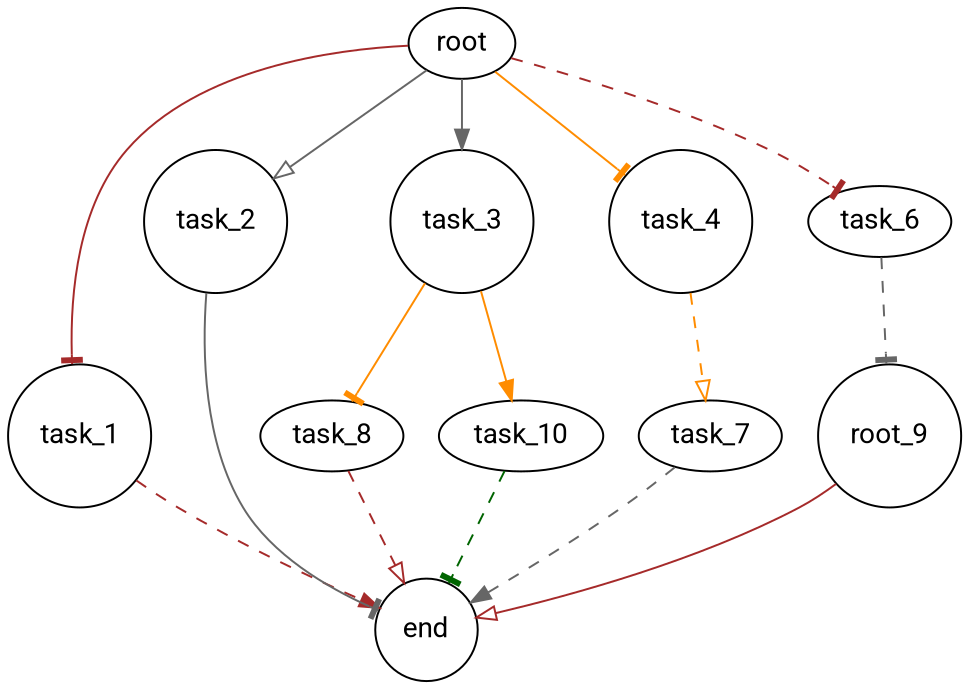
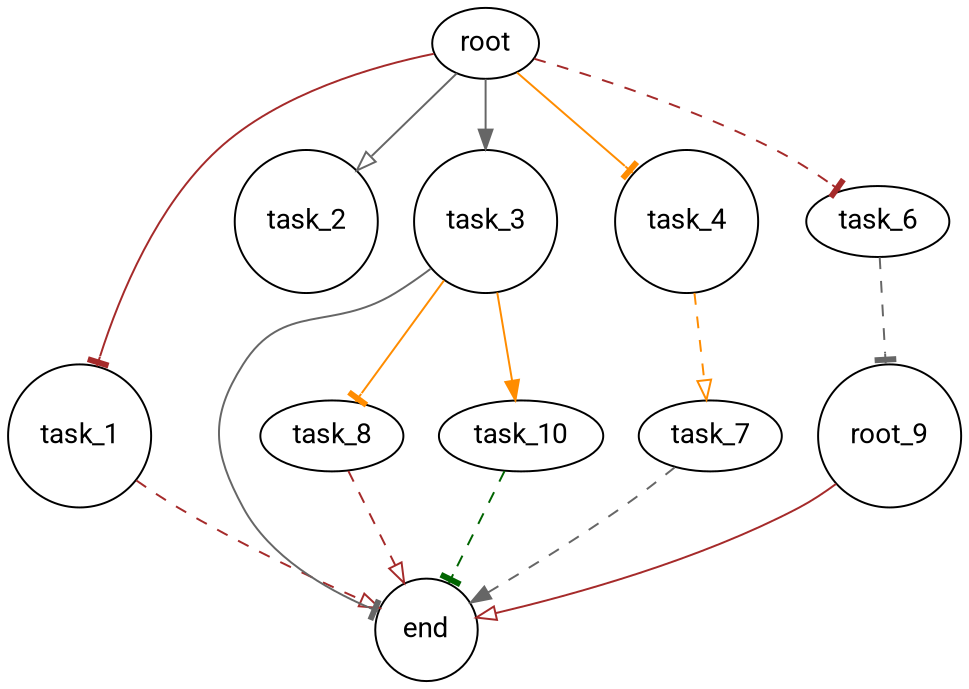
  digraph {
    fontname=Roboto
    node [fontname=Roboto shape=circle]
    edge [arrowhead=tee color=brown fontname=Roboto style=solid]
    root [shape=ellipse]
    task_1
    task_2
    task_3
    task_4
    task_6 [shape=ellipse]
    end
    task_8 [shape=ellipse]
    task_10 [shape=ellipse]
    task_7 [shape=ellipse]
    n11 [label=root_9]
    root -> task_1
    root -> task_2 [arrowhead=onormal color=gray40]
    root -> task_3 [arrowhead=normal color=gray40]
    root -> task_4 [color=darkorange]
    root -> task_6 [style=dashed]
-   task_1 -> end [arrowhead=normal style=dashed]
-   task_2 -> end [color=gray40]
+   task_1 -> end [arrowhead=onormal style=dashed]
+   task_3 -> end [color=gray40]
    task_3 -> task_8 [color=darkorange]
    task_3 -> task_10 [arrowhead=normal color=darkorange]
    task_4 -> task_7 [arrowhead=onormal color=darkorange style=dashed]
    task_6 -> n11 [color=gray40 style=dashed]
    task_8 -> end [arrowhead=onormal style=dashed]
    task_10 -> end [color=darkgreen style=dashed]
    task_7 -> end [arrowhead=normal color=gray40 style=dashed]
    n11 -> end [arrowhead=onormal]
  }
